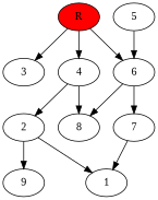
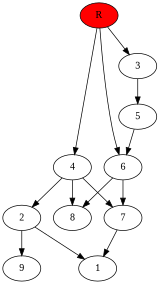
  digraph {
    fontname="Liberation Serif"
    node [fontname="Liberation Serif"]
    edge [fontname="Liberation Serif"]
    2
    1
    9
    3
    5
    6
    4
    7
    8
    R [fillcolor="#ff0000" style=filled]
    2 -> 1
    2 -> 9
+   3 -> 5
    5 -> 6
    6 -> 7
    6 -> 8
    4 -> 2
+   4 -> 7
    4 -> 8
    7 -> 1
    R -> 3
    R -> 6
    R -> 4
  }
